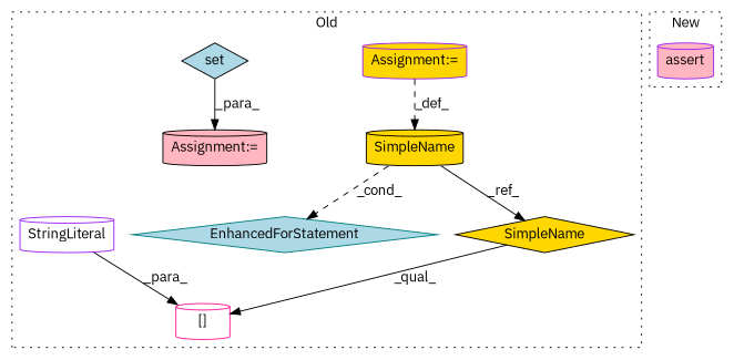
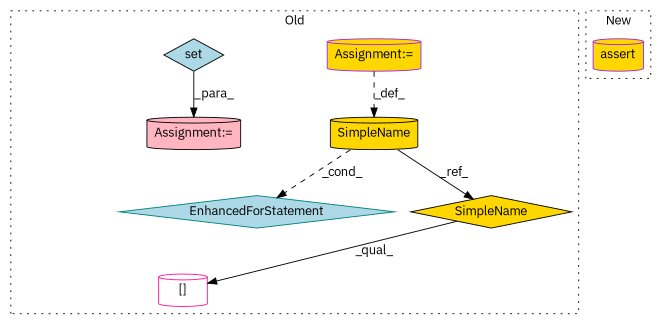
  digraph {
    fontname="IBM Plex Sans"
    node [a=42 color=black fillcolor=gold fontname="IBM Plex Sans" l="53,2" s="9163,9244" shape=cylinder style=filled]
    edge [fontname="IBM Plex Sans" style=solid]
    n1 [a=70 color=teal fillcolor=lightblue label=EnhancedForStatement shape=diamond]
    n2 [l=10 label=SimpleName s=9220]
    n3 [a=7 color=purple label="Assignment:="]
    n4 [a=32 fillcolor=lightblue l=5 label=set s=9152 shape=diamond]
    n5 [a=7 fillcolor=lightpink l=1 label="Assignment:=" s=9151]
    n6 [a=2 color=deeppink fillcolor=white l="11,1" label="[]" s="9269,9292"]
-   n7 [a=45 color=purple fillcolor=white l=12 label=StringLiteral s=9280]
    n8 [l=10 label=SimpleName s=9269 shape=diamond]
-   n9 [a=32 color=purple fillcolor=lightpink l="16,1" label=assert s="10779,10802"]
+   n9 [a=32 color=purple l="16,1" label=assert s="10779,10802"]
    subgraph cluster_1 {
      label=Old
      style=dotted
      n1
      n2
      n3
      n4
      n5
      n6
-     n7
      n8
    }
    subgraph cluster_2 {
      label=New
      style=dotted
      n9
    }
    n2 -> n1 [label=_cond_ style=dashed]
    n2 -> n8 [label=_ref_]
    n3 -> n2 [label=_def_ style=dashed]
    n4 -> n5 [label=_para_]
-   n7 -> n6 [label=_para_]
    n8 -> n6 [label=_qual_]
  }
